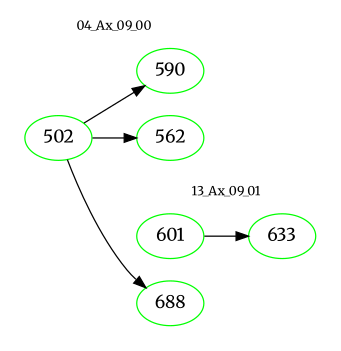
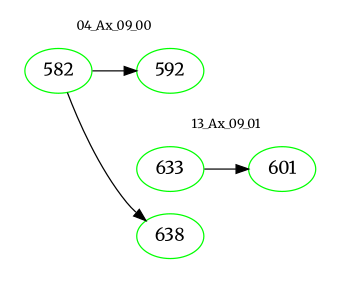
  digraph {
    fontname=Merriweather
    rankdir=LR
    node [color=green fontname=Merriweather]
    edge [color=black fontname=Merriweather]
-   n1 [label=502]
-   n2 [label=562]
-   n3 [label=590]
+   n1 [label=582]
+   n2 [label=592]
    n4 [label=633]
    n5 [label=601]
-   n6 [label=688]
+   n6 [label=638]
    subgraph cluster_1 {
      color=white
      fontsize=10
      label="04_Ax_09_00"
      n1
      n2
-     n3
    }
    subgraph cluster_2 {
      color=white
      fontsize=10
      label="13_Ax_09_01"
      n4
      n5
      n6
    }
    n1 -> n2
-   n1 -> n3
    n1 -> n6
-   n5 -> n4
+   n4 -> n5
  }
